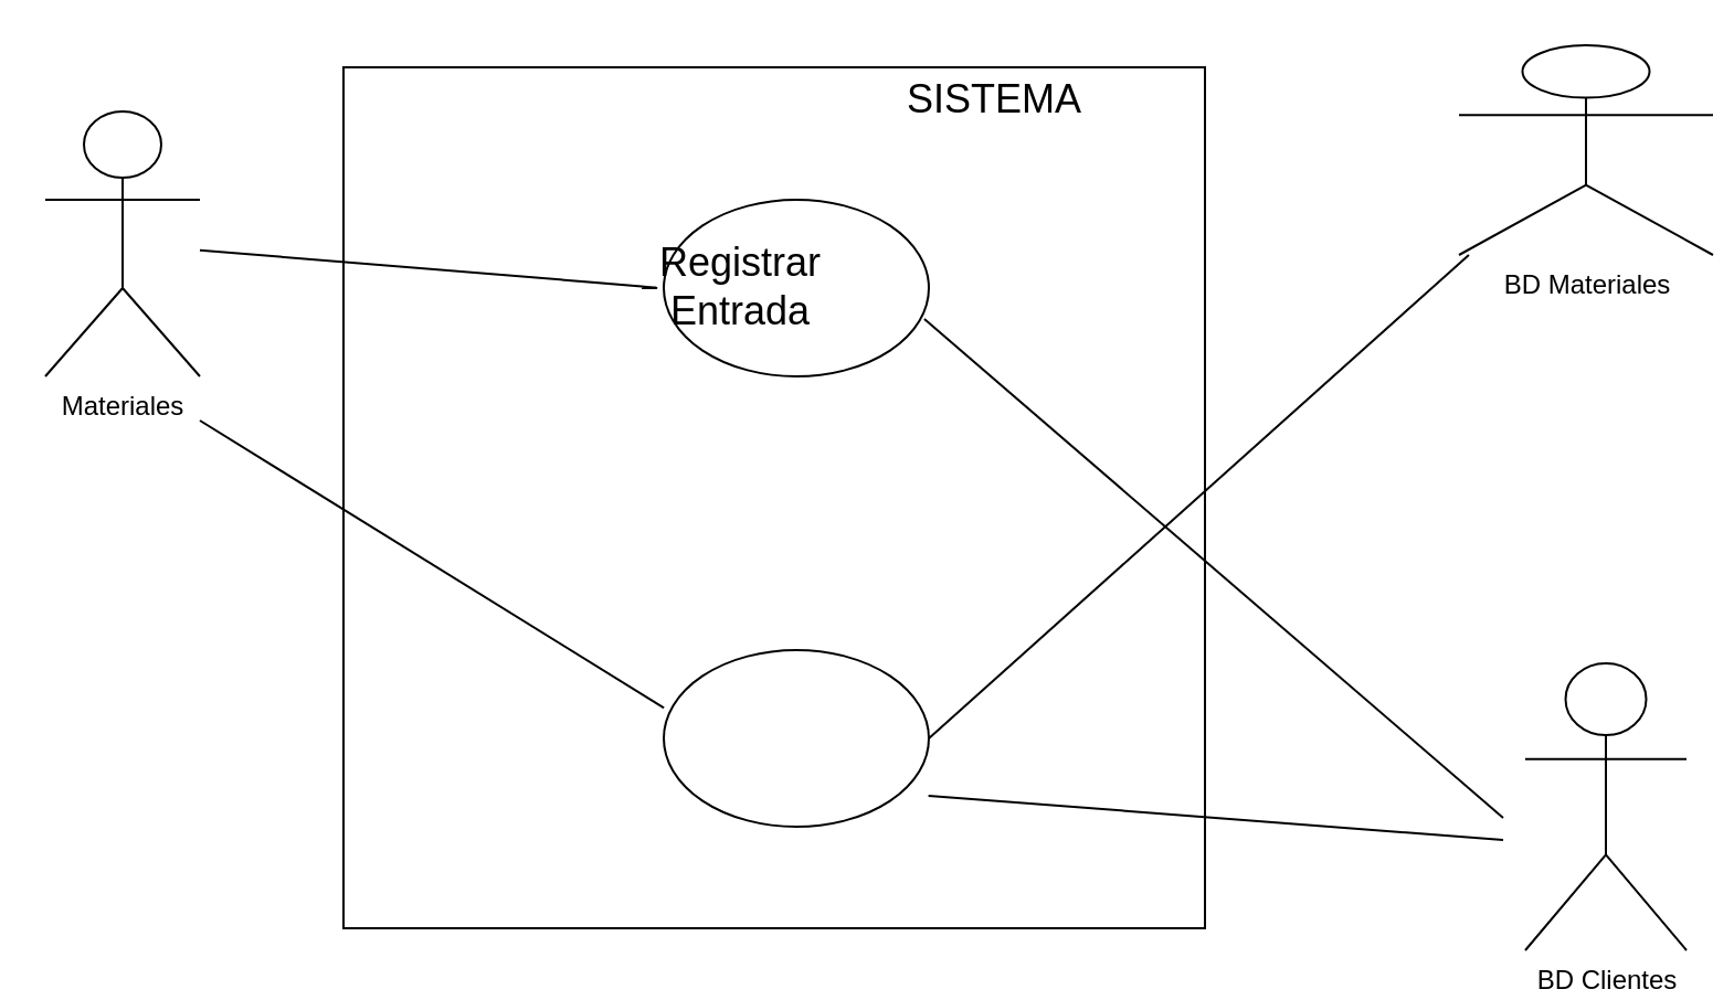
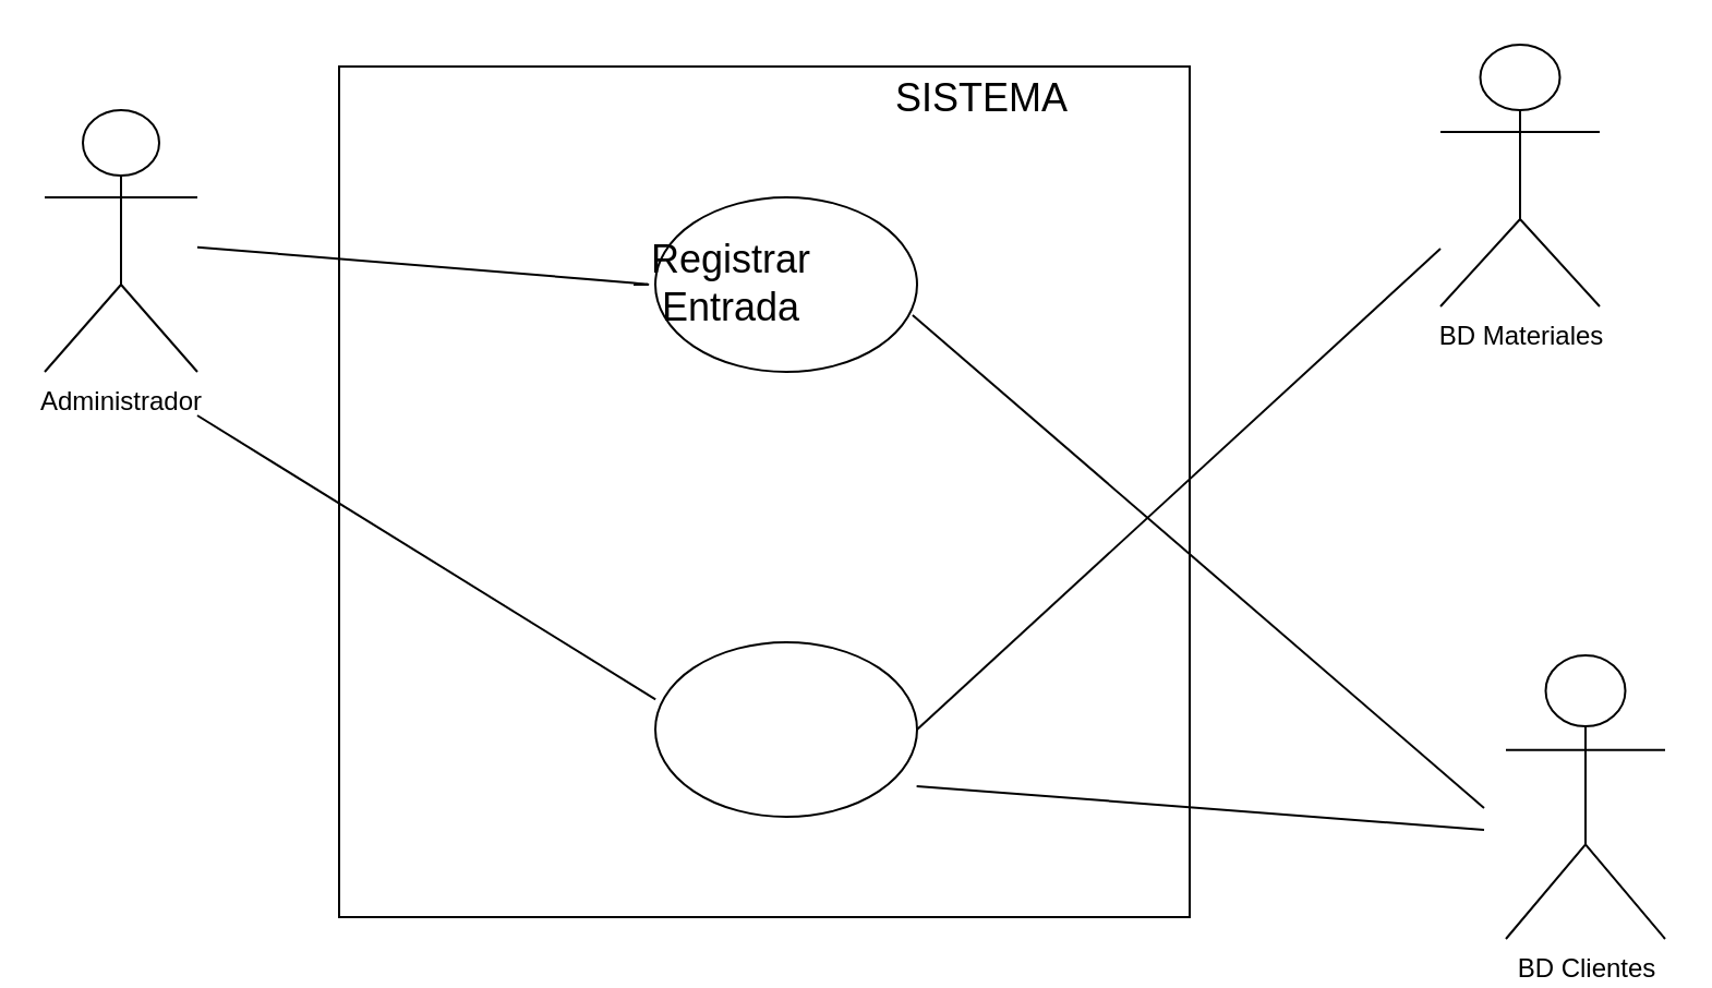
  <mxCell id="0" />
  <mxCell id="1" parent="0" />
- <mxCell id="2" value="Materiales" style="shape=umlActor;verticalLabelPosition=bottom;labelBackgroundColor=#ffffff;verticalAlign=top;html=1;outlineConnect=0;" parent="1" vertex="1"><mxGeometry x="20" y="50" width="70" height="120" as="geometry" /></mxCell>
- <mxCell id="3" value="BD Materiales" style="shape=umlActor;verticalLabelPosition=bottom;labelBackgroundColor=#ffffff;verticalAlign=top;html=1;outlineConnect=0;" parent="1" vertex="1"><mxGeometry x="660" y="20" width="115" height="95" as="geometry" /></mxCell>
+ <mxCell id="2" value="Administrador" style="shape=umlActor;verticalLabelPosition=bottom;labelBackgroundColor=#ffffff;verticalAlign=top;html=1;outlineConnect=0;" parent="1" vertex="1"><mxGeometry x="20" y="50" width="70" height="120" as="geometry" /></mxCell>
+ <mxCell id="3" value="BD Materiales" style="shape=umlActor;verticalLabelPosition=bottom;labelBackgroundColor=#ffffff;verticalAlign=top;html=1;outlineConnect=0;" parent="1" vertex="1"><mxGeometry x="660" y="20" width="73" height="120" as="geometry" /></mxCell>
  <mxCell id="4" value="BD Clientes" style="shape=umlActor;verticalLabelPosition=bottom;labelBackgroundColor=#ffffff;verticalAlign=top;html=1;outlineConnect=0;" parent="1" vertex="1"><mxGeometry x="690" y="300" width="73" height="130" as="geometry" /></mxCell>
  <mxCell id="5" value="" style="whiteSpace=wrap;html=1;aspect=fixed;" parent="1" vertex="1"><mxGeometry x="155" y="30" width="390" height="390" as="geometry" /></mxCell>
  <mxCell id="6" value="" style="ellipse;whiteSpace=wrap;html=1;" parent="1" vertex="1"><mxGeometry x="300" y="90" width="120" height="80" as="geometry" /></mxCell>
  <mxCell id="7" value="" style="ellipse;whiteSpace=wrap;html=1;" parent="1" vertex="1"><mxGeometry x="300" y="294" width="120" height="80" as="geometry" /></mxCell>
  <mxCell id="8" value="&lt;font style=&quot;font-size: 18px&quot;&gt;Registrar Entrada&lt;/font&gt;" style="text;html=1;strokeColor=none;fillColor=none;align=center;verticalAlign=middle;whiteSpace=wrap;rounded=0;" parent="1" vertex="1"><mxGeometry x="315" y="120" width="40" height="20" as="geometry" /></mxCell>
  <mxCell id="9" value="" style="endArrow=none;html=1;" parent="1" source="2" edge="1"><mxGeometry width="50" height="50" relative="1" as="geometry"><mxPoint x="150" y="160" as="sourcePoint" /><mxPoint x="290" y="130" as="targetPoint" /><Array as="points"><mxPoint x="300" y="130" /><mxPoint x="290" y="130" /></Array></mxGeometry></mxCell>
  <mxCell id="10" value="" style="endArrow=none;html=1;exitX=1;exitY=0.5;exitDx=0;exitDy=0;" parent="1" source="7" target="3" edge="1"><mxGeometry width="50" height="50" relative="1" as="geometry"><mxPoint x="570" y="150" as="sourcePoint" /><mxPoint x="620" y="100" as="targetPoint" /></mxGeometry></mxCell>
  <mxCell id="11" value="" style="endArrow=none;html=1;entryX=0.372;entryY=0.744;entryDx=0;entryDy=0;entryPerimeter=0;" parent="1" target="5" edge="1"><mxGeometry width="50" height="50" relative="1" as="geometry"><mxPoint x="90" y="190" as="sourcePoint" /><mxPoint x="60" y="240" as="targetPoint" /></mxGeometry></mxCell>
  <mxCell id="12" value="" style="endArrow=none;html=1;exitX=0.983;exitY=0.675;exitDx=0;exitDy=0;exitPerimeter=0;" parent="1" source="6" edge="1"><mxGeometry width="50" height="50" relative="1" as="geometry"><mxPoint x="610" y="280" as="sourcePoint" /><mxPoint x="680" y="370" as="targetPoint" /></mxGeometry></mxCell>
  <mxCell id="13" value="" style="endArrow=none;html=1;exitX=0.679;exitY=0.846;exitDx=0;exitDy=0;exitPerimeter=0;" parent="1" source="5" edge="1"><mxGeometry width="50" height="50" relative="1" as="geometry"><mxPoint x="560" y="500" as="sourcePoint" /><mxPoint x="680" y="380" as="targetPoint" /></mxGeometry></mxCell>
  <mxCell id="14" value="&lt;font style=&quot;font-size: 18px&quot;&gt;SISTEMA&lt;/font&gt;" style="text;html=1;strokeColor=none;fillColor=none;align=center;verticalAlign=middle;whiteSpace=wrap;rounded=0;" parent="1" vertex="1"><mxGeometry x="430" y="35" width="40" height="20" as="geometry" /></mxCell>
